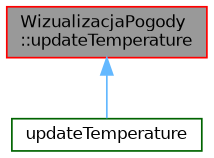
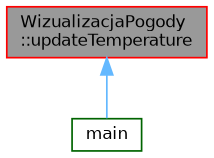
  digraph {
    rankdir=TB
    node [fontname=Helvetica fontsize=10 shape=box style=filled]
    n1 [color=red fillcolor=grey60 fontcolor=black height=0.2 label="WizualizacjaPogody\l::updateTemperature" width=0.4]
-   n2 [color=darkgreen fillcolor=white height=0.2 label=updateTemperature width=0.4]
+   n2 [color=darkgreen fillcolor=white height=0.2 label=main width=0.4]
    n1 -> n2 [color=steelblue1 dir=back fontname=Helvetica fontsize=10 labelfontname=Helvetica labelfontsize=10 style=solid]
  }
